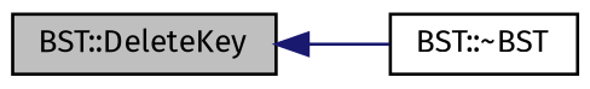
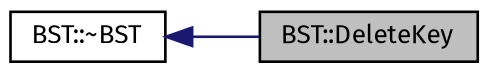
  digraph {
    rankdir=LR
    fontname="Fira Sans"
    node [color=black fontname="Fira Sans" fontsize=10 shape=record style=filled]
    n1 [fillcolor=grey75 fontcolor=black height=0.2 label="BST::DeleteKey" width=0.4]
    n2 [fillcolor=white height=0.2 label="BST::~BST" width=0.4]
-   n1 -> n2 [color=midnightblue dir=back fontname="Fira Sans" fontsize=10 labelfontname=Helvetica labelfontsize=10 style=solid]
+   n2 -> n1 [color=midnightblue dir=back fontname="Fira Sans" fontsize=10 labelfontname=Helvetica labelfontsize=10 style=solid]
  }
